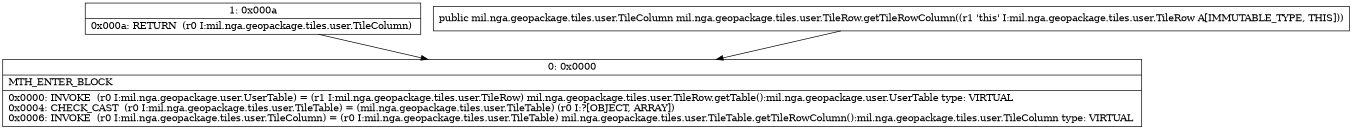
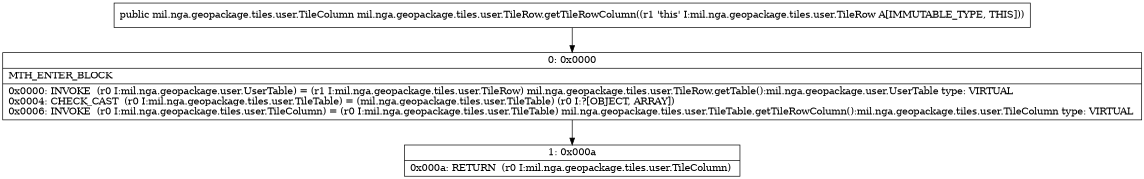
  digraph {
    node [shape=record]
    n1 [label="{0\:\ 0x0000|MTH_ENTER_BLOCK\l|0x0000: INVOKE  (r0 I:mil.nga.geopackage.user.UserTable) = (r1 I:mil.nga.geopackage.tiles.user.TileRow) mil.nga.geopackage.tiles.user.TileRow.getTable():mil.nga.geopackage.user.UserTable type: VIRTUAL \l0x0004: CHECK_CAST  (r0 I:mil.nga.geopackage.tiles.user.TileTable) = (mil.nga.geopackage.tiles.user.TileTable) (r0 I:?[OBJECT, ARRAY]) \l0x0006: INVOKE  (r0 I:mil.nga.geopackage.tiles.user.TileColumn) = (r0 I:mil.nga.geopackage.tiles.user.TileTable) mil.nga.geopackage.tiles.user.TileTable.getTileRowColumn():mil.nga.geopackage.tiles.user.TileColumn type: VIRTUAL \l}"]
    n2 [label="{1\:\ 0x000a|0x000a: RETURN  (r0 I:mil.nga.geopackage.tiles.user.TileColumn) \l}"]
    n3 [label="{public mil.nga.geopackage.tiles.user.TileColumn mil.nga.geopackage.tiles.user.TileRow.getTileRowColumn((r1 'this' I:mil.nga.geopackage.tiles.user.TileRow A[IMMUTABLE_TYPE, THIS])) }"]
-   n2 -> n1
+   n1 -> n2
    n3 -> n1
  }
